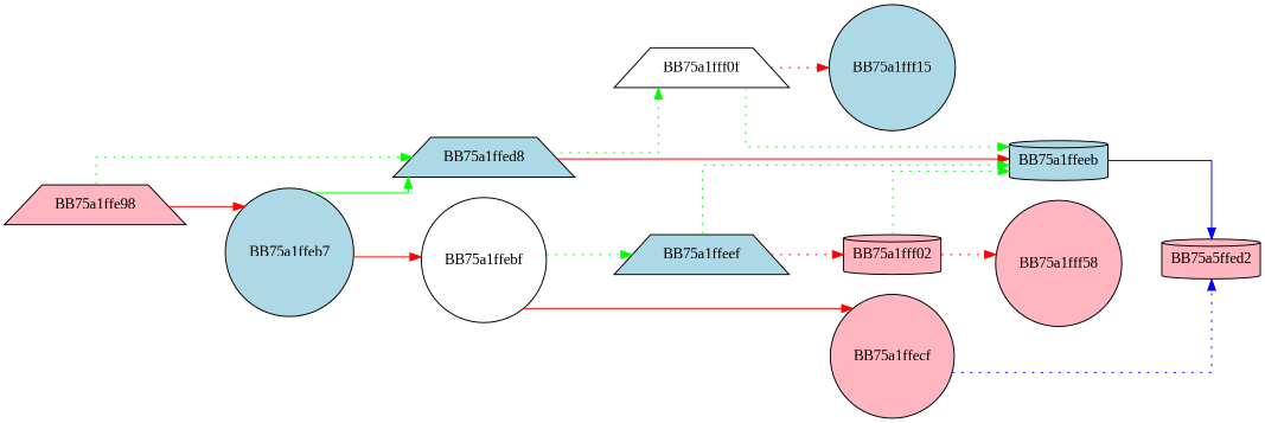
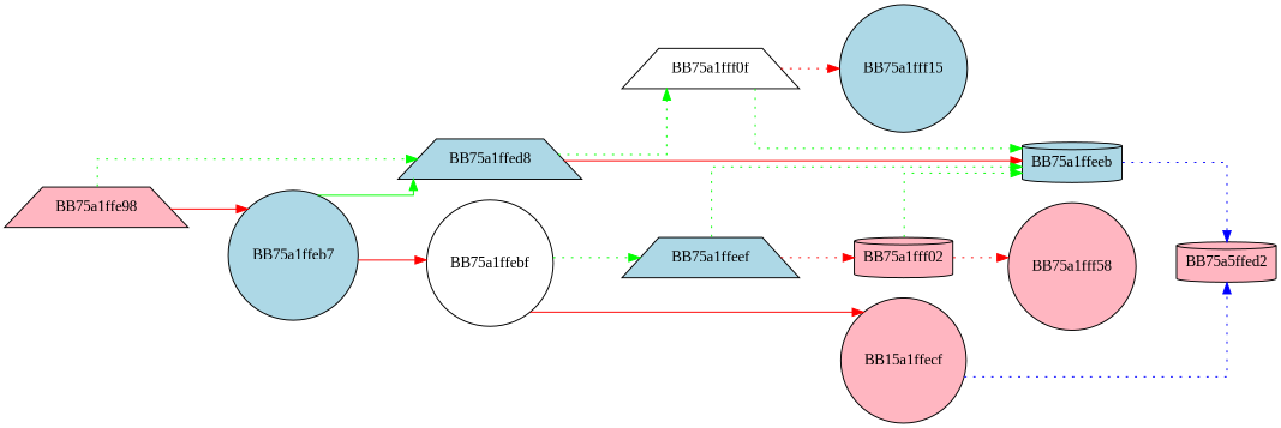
  digraph {
    fontname="Liberation Serif"
    rankdir=LR
    splines=ortho
    node [fillcolor=lightpink fontname="Liberation Serif" shape=circle style=filled]
    edge [color=green fontname="Liberation Serif" style=dotted]
    BB75a1ffe98 [shape=trapezium]
    BB75a1ffed8 [fillcolor=lightblue shape=trapezium]
    BB75a1ffeb7 [fillcolor=lightblue]
    BB75a1fff0f [fillcolor=white shape=trapezium]
    BB75a1ffeeb [fillcolor=lightblue shape=cylinder]
    BB75a1ffebf [fillcolor=white]
    BB75a1fff15 [fillcolor=lightblue]
    n8 [label=BB75a5ffed2 shape=cylinder]
    BB75a1ffeef [fillcolor=lightblue shape=trapezium]
-   BB75a1ffecf
+   BB75a1ffecf [label=BB15a1ffecf]
    BB75a1fff02 [shape=cylinder]
    n12 [label=BB75a1fff58]
    BB75a1ffe98 -> BB75a1ffed8
    BB75a1ffe98 -> BB75a1ffeb7 [color=red style=solid]
    BB75a1ffed8 -> BB75a1fff0f
    BB75a1ffed8 -> BB75a1ffeeb [color=red style=solid]
    BB75a1ffeb7 -> BB75a1ffed8 [style=solid]
    BB75a1ffeb7 -> BB75a1ffebf [color=red style=solid]
    BB75a1fff0f -> BB75a1ffeeb
    BB75a1fff0f -> BB75a1fff15 [color=red]
-   BB75a1ffeeb -> n8 [color=blue style=solid]
+   BB75a1ffeeb -> n8 [color=blue]
    BB75a1ffebf -> BB75a1ffeef
    BB75a1ffebf -> BB75a1ffecf [color=red style=solid]
    BB75a1ffeef -> BB75a1ffeeb
    BB75a1ffeef -> BB75a1fff02 [color=red]
    BB75a1ffecf -> n8 [color=blue]
    BB75a1fff02 -> BB75a1ffeeb
    BB75a1fff02 -> n12 [color=red]
  }
